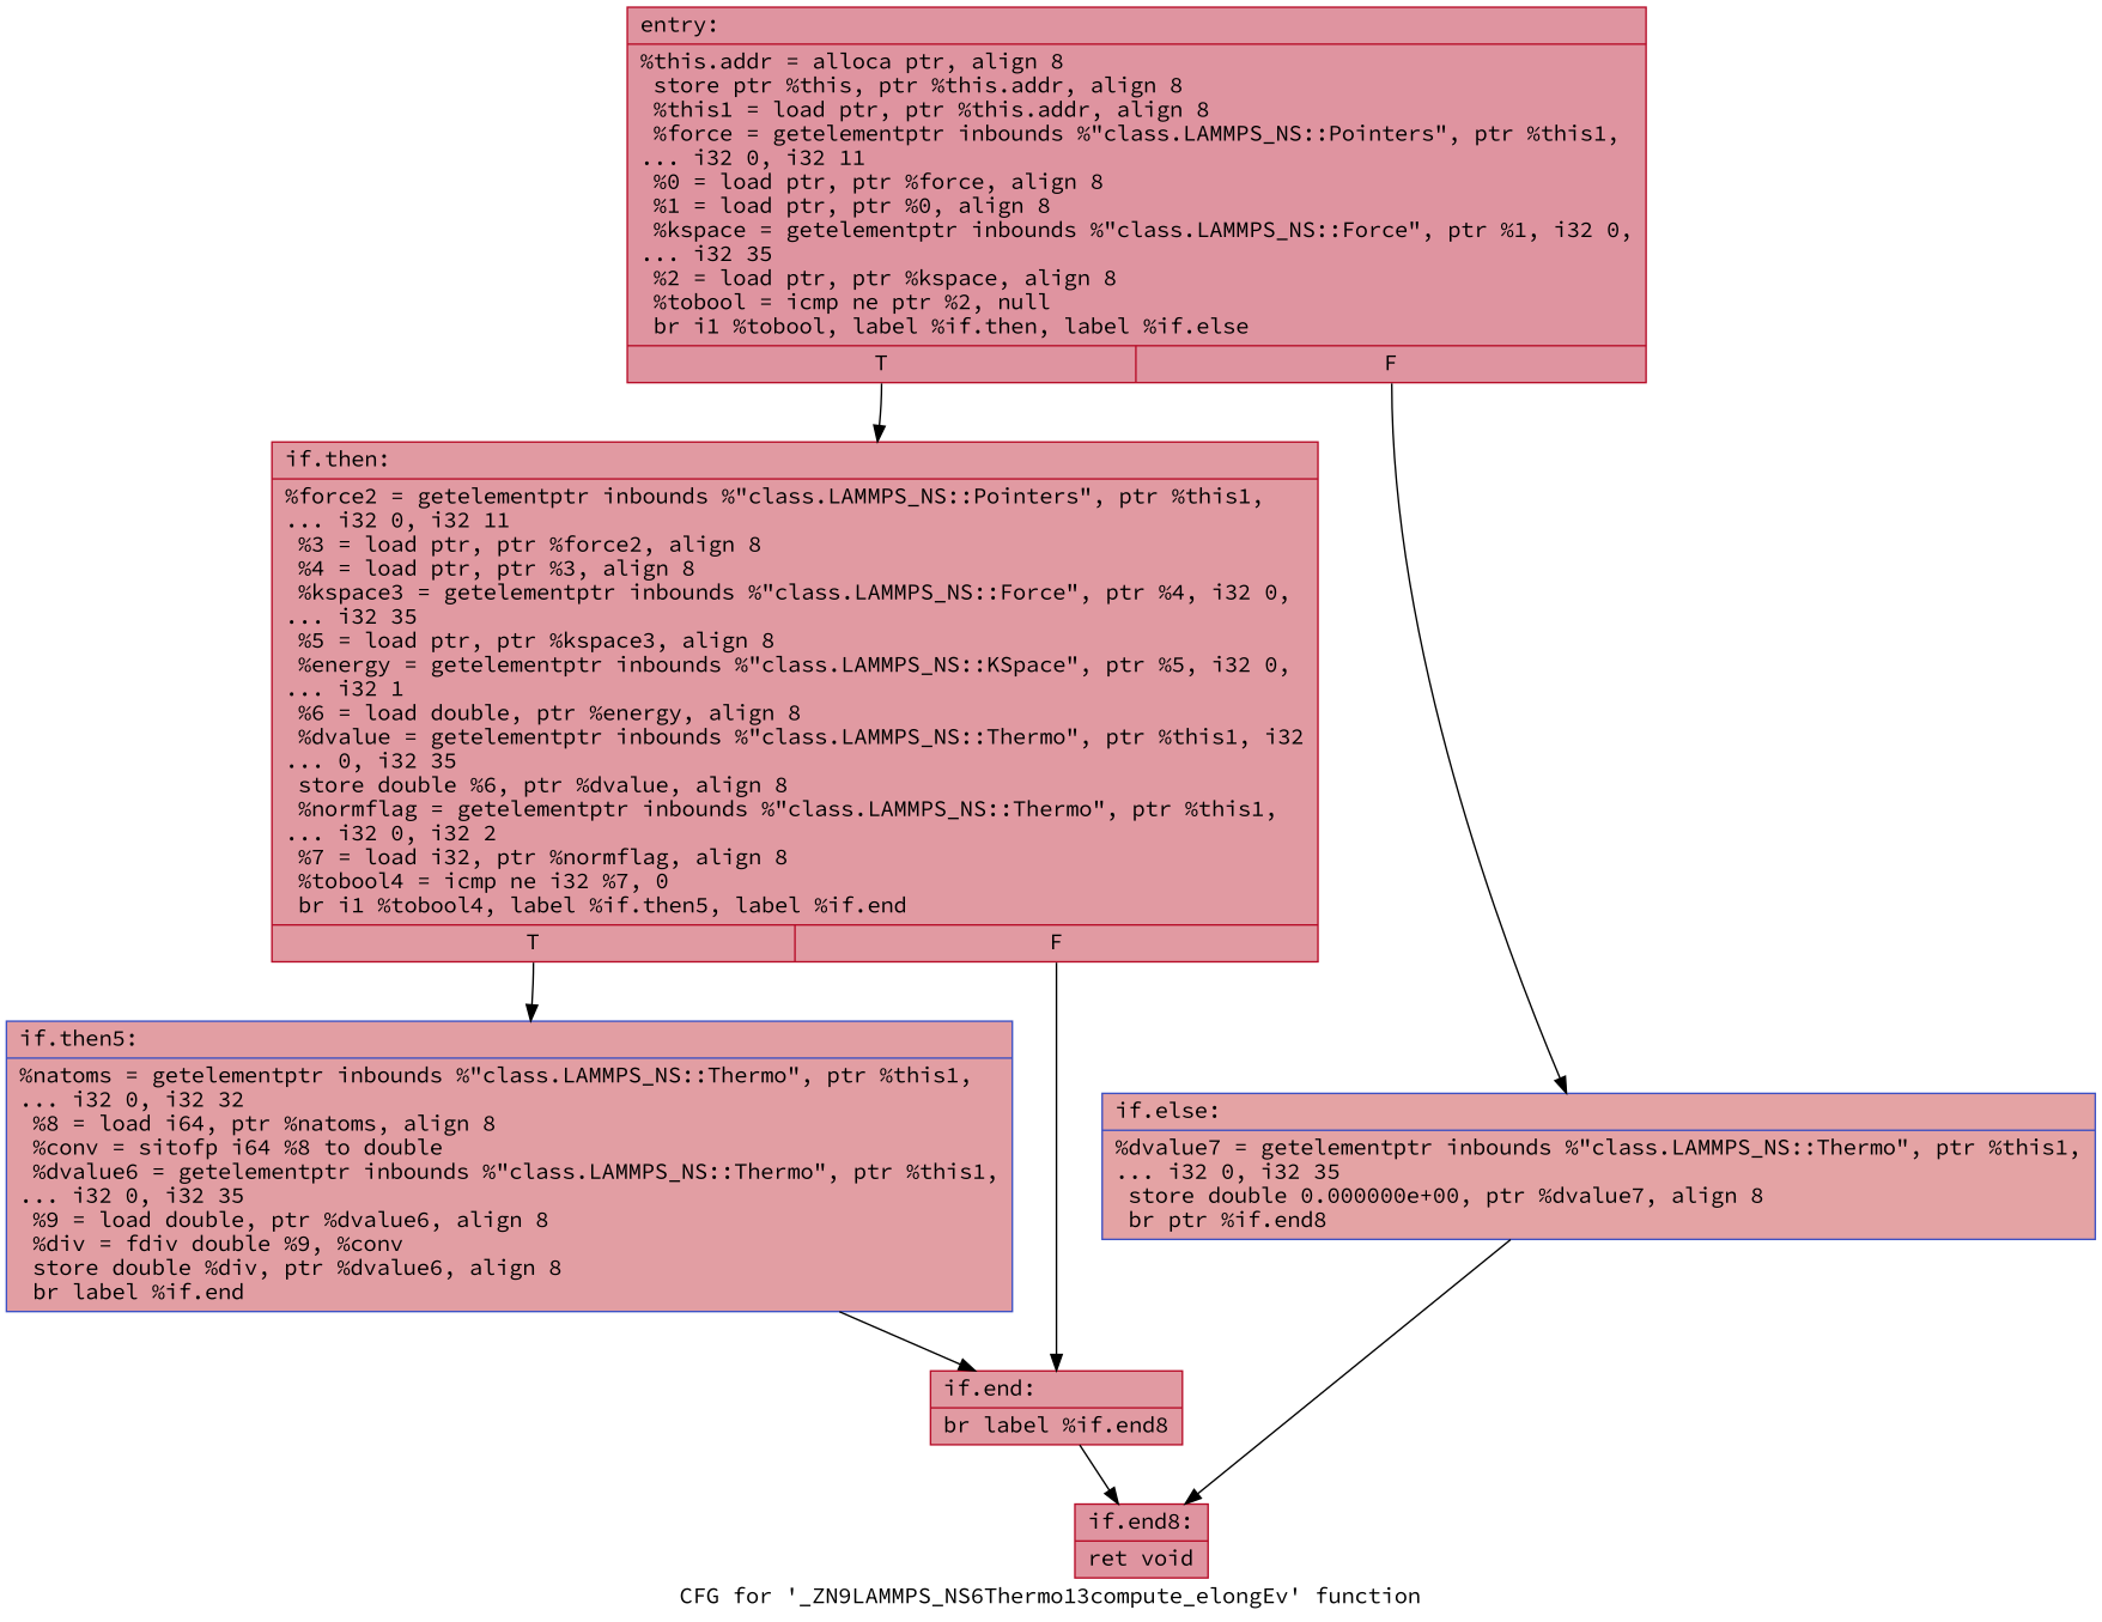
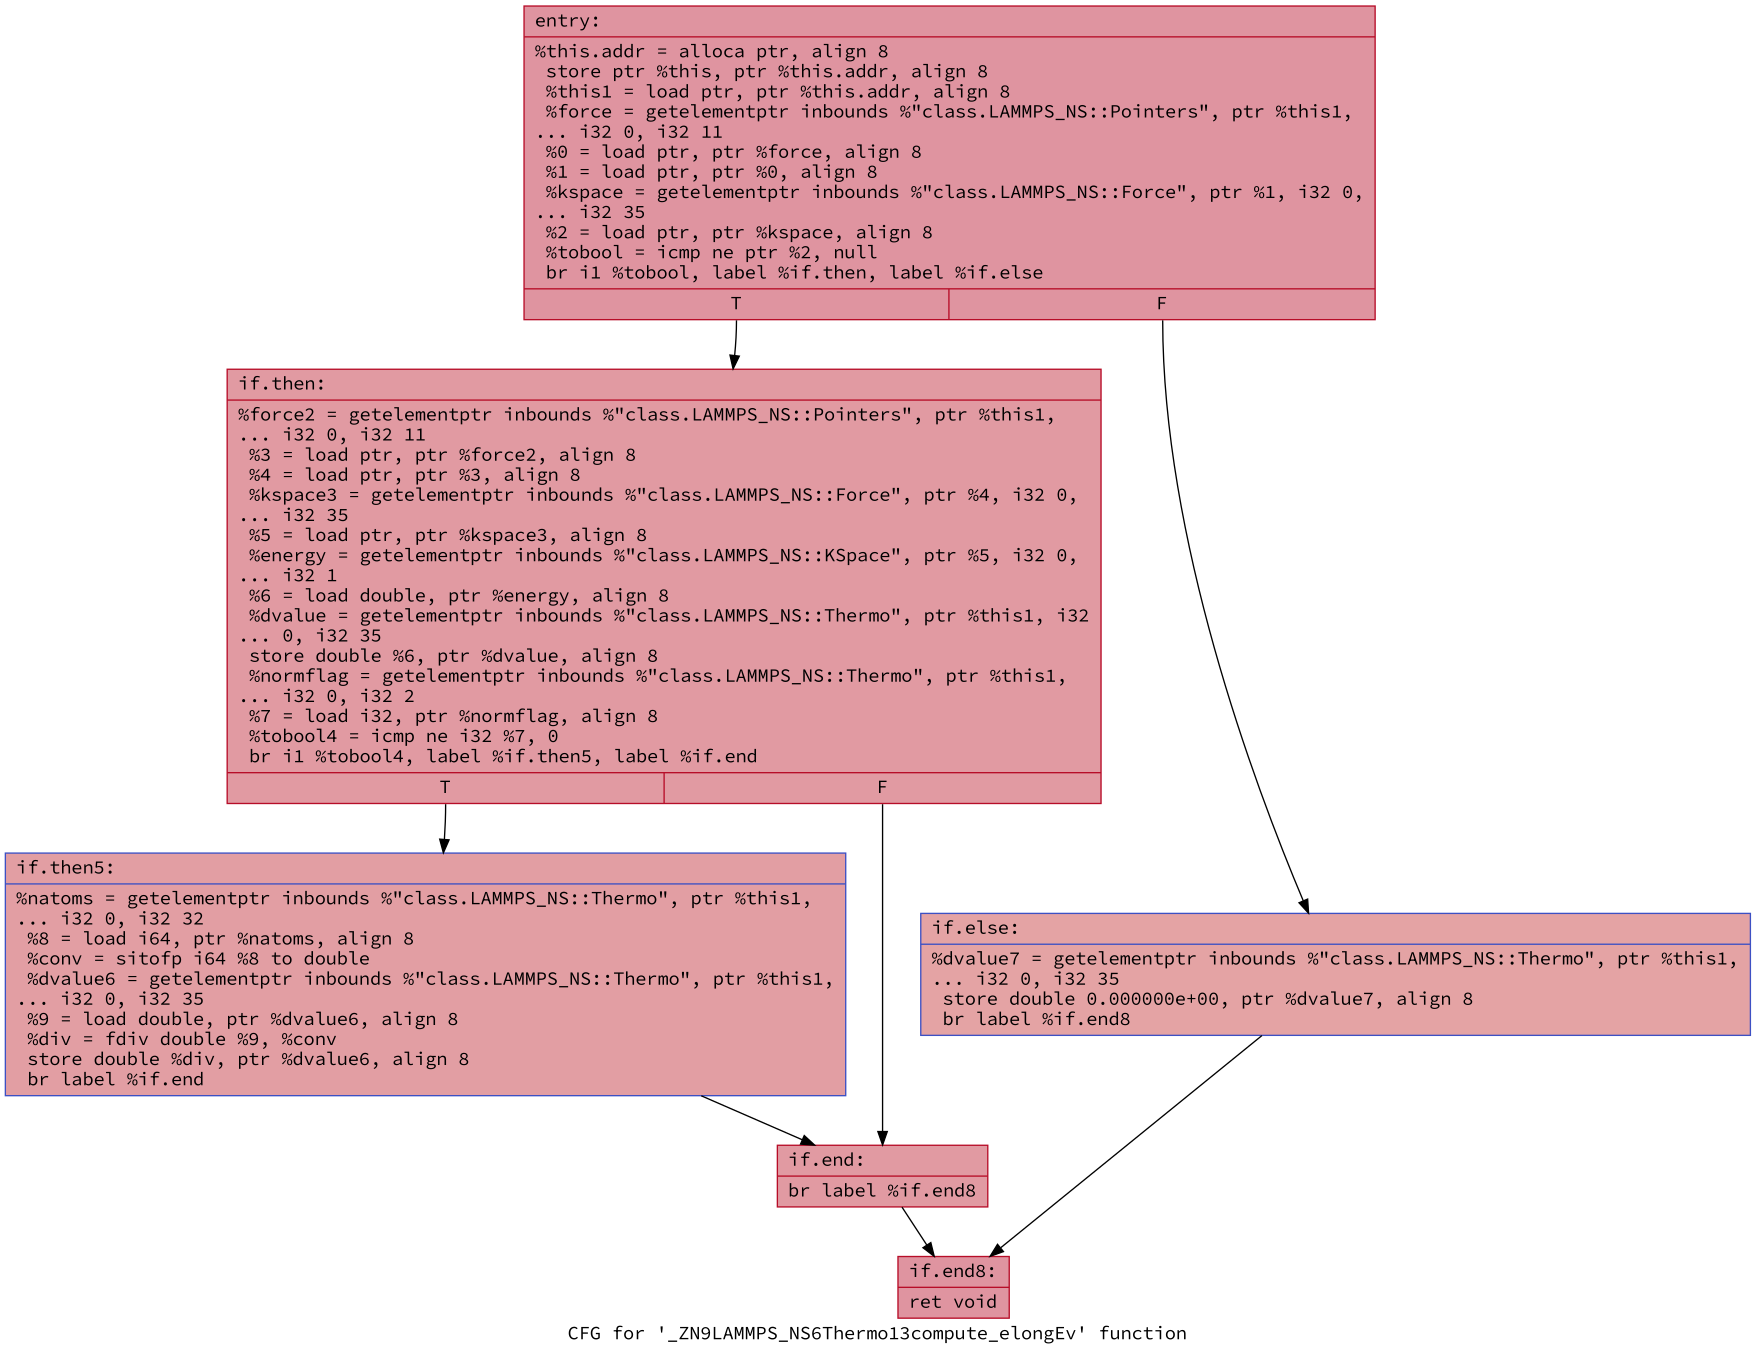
  digraph {
    label="CFG for '_ZN9LAMMPS_NS6Thermo13compute_elongEv' function"
    fontname="Source Code Pro"
    node [color="#b70d28ff" fillcolor="#b70d2870" fontname="Source Code Pro" shape=record style=filled]
    edge [fontname="Source Code Pro"]
    n1 [label="{entry:\l|  %this.addr = alloca ptr, align 8\l  store ptr %this, ptr %this.addr, align 8\l  %this1 = load ptr, ptr %this.addr, align 8\l  %force = getelementptr inbounds %\"class.LAMMPS_NS::Pointers\", ptr %this1,\l... i32 0, i32 11\l  %0 = load ptr, ptr %force, align 8\l  %1 = load ptr, ptr %0, align 8\l  %kspace = getelementptr inbounds %\"class.LAMMPS_NS::Force\", ptr %1, i32 0,\l... i32 35\l  %2 = load ptr, ptr %kspace, align 8\l  %tobool = icmp ne ptr %2, null\l  br i1 %tobool, label %if.then, label %if.else\l|{<s0>T|<s1>F}}"]
    n2 [fillcolor="#bb1b2c70" label="{if.then:\l|  %force2 = getelementptr inbounds %\"class.LAMMPS_NS::Pointers\", ptr %this1,\l... i32 0, i32 11\l  %3 = load ptr, ptr %force2, align 8\l  %4 = load ptr, ptr %3, align 8\l  %kspace3 = getelementptr inbounds %\"class.LAMMPS_NS::Force\", ptr %4, i32 0,\l... i32 35\l  %5 = load ptr, ptr %kspace3, align 8\l  %energy = getelementptr inbounds %\"class.LAMMPS_NS::KSpace\", ptr %5, i32 0,\l... i32 1\l  %6 = load double, ptr %energy, align 8\l  %dvalue = getelementptr inbounds %\"class.LAMMPS_NS::Thermo\", ptr %this1, i32\l... 0, i32 35\l  store double %6, ptr %dvalue, align 8\l  %normflag = getelementptr inbounds %\"class.LAMMPS_NS::Thermo\", ptr %this1,\l... i32 0, i32 2\l  %7 = load i32, ptr %normflag, align 8\l  %tobool4 = icmp ne i32 %7, 0\l  br i1 %tobool4, label %if.then5, label %if.end\l|{<s0>T|<s1>F}}"]
-   n3 [color="#3d50c3ff" fillcolor="#c32e3170" label="{if.else:\l|  %dvalue7 = getelementptr inbounds %\"class.LAMMPS_NS::Thermo\", ptr %this1,\l... i32 0, i32 35\l  store double 0.000000e+00, ptr %dvalue7, align 8\l  br ptr %if.end8\l}"]
+   n3 [color="#3d50c3ff" fillcolor="#c32e3170" label="{if.else:\l|  %dvalue7 = getelementptr inbounds %\"class.LAMMPS_NS::Thermo\", ptr %this1,\l... i32 0, i32 35\l  store double 0.000000e+00, ptr %dvalue7, align 8\l  br label %if.end8\l}"]
    n4 [color="#3d50c3ff" fillcolor="#be242e70" label="{if.then5:\l|  %natoms = getelementptr inbounds %\"class.LAMMPS_NS::Thermo\", ptr %this1,\l... i32 0, i32 32\l  %8 = load i64, ptr %natoms, align 8\l  %conv = sitofp i64 %8 to double\l  %dvalue6 = getelementptr inbounds %\"class.LAMMPS_NS::Thermo\", ptr %this1,\l... i32 0, i32 35\l  %9 = load double, ptr %dvalue6, align 8\l  %div = fdiv double %9, %conv\l  store double %div, ptr %dvalue6, align 8\l  br label %if.end\l}"]
    n5 [fillcolor="#bb1b2c70" label="{if.end:\l|  br label %if.end8\l}"]
    n6 [label="{if.end8:\l|  ret void\l}"]
    n1 -> n2 [tailport=s0]
    n1 -> n3 [tailport=s1]
    n2 -> n4 [tailport=s0]
    n2 -> n5 [tailport=s1]
    n3 -> n6
    n4 -> n5
    n5 -> n6
  }
